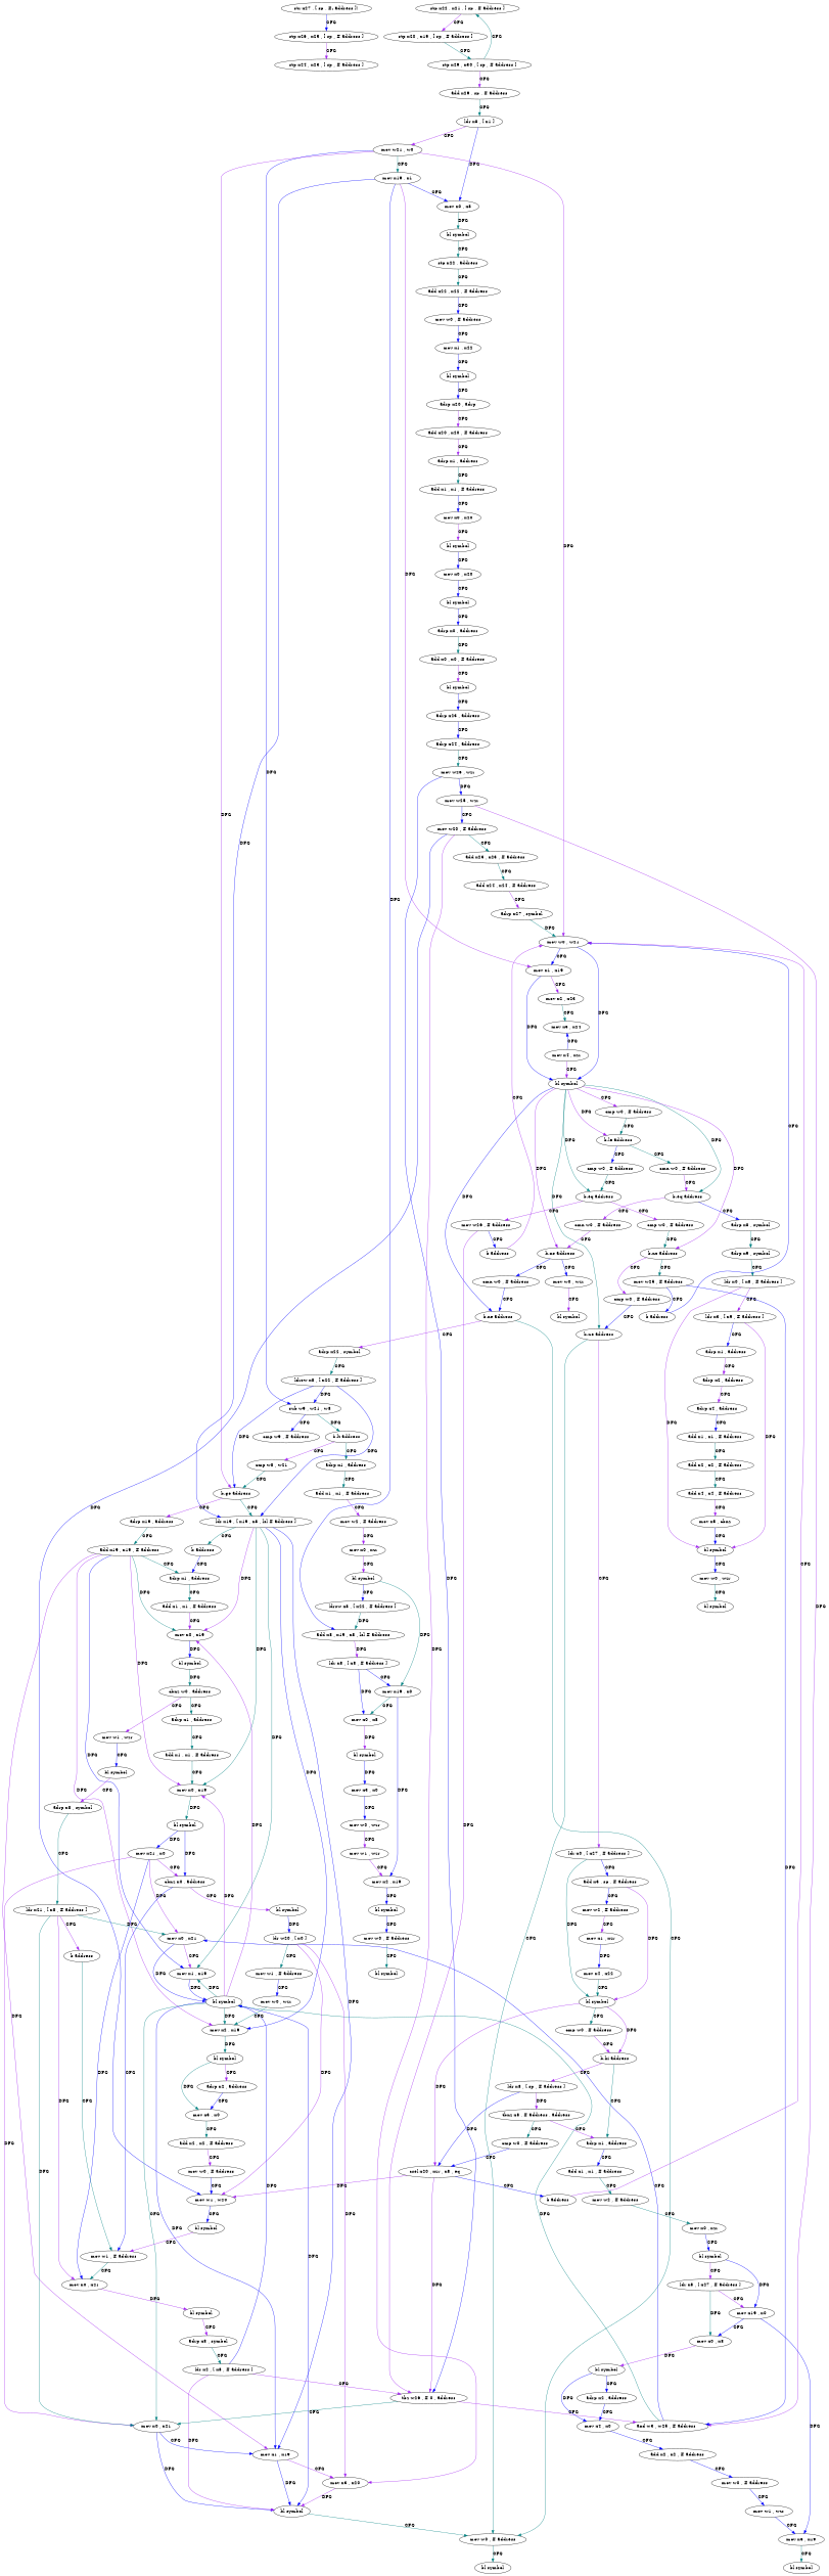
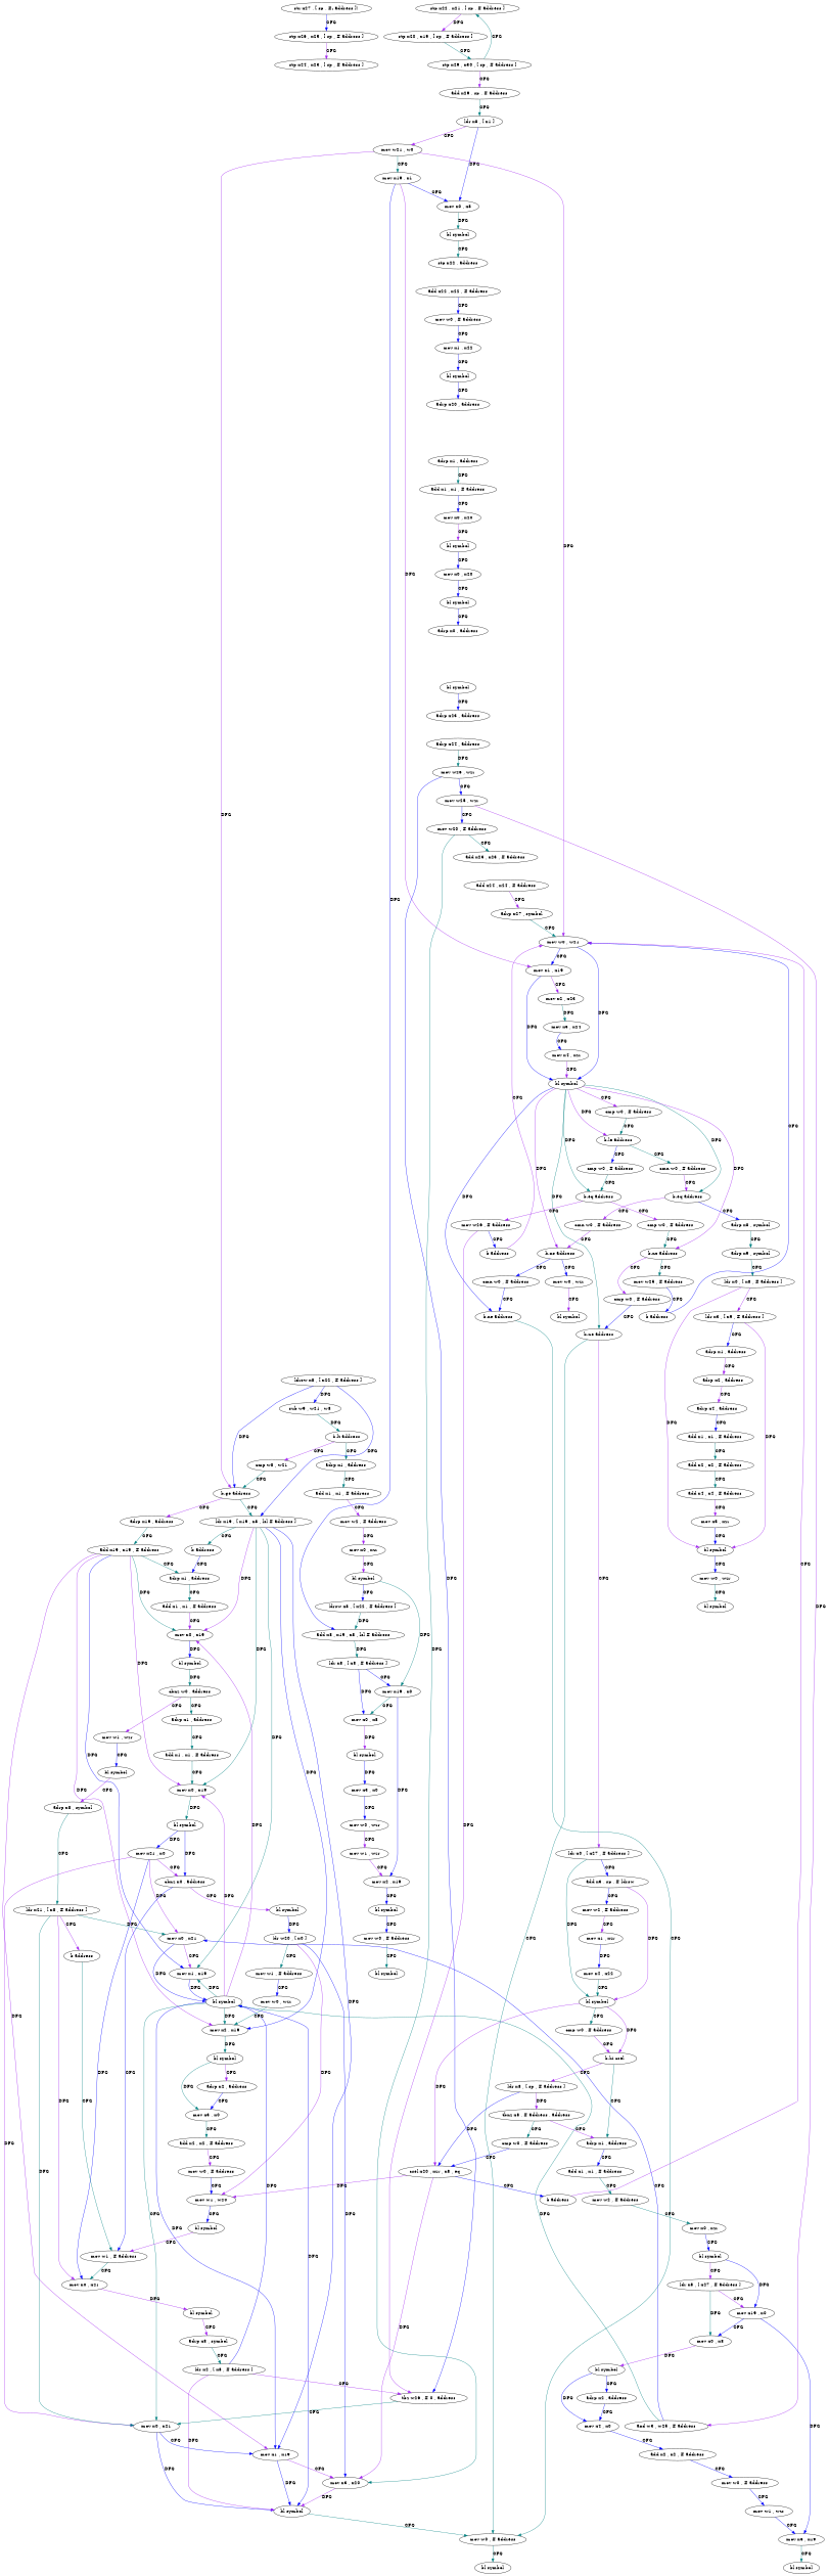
  digraph {
    edge [color=blue]
    n1 [label="str x27 , [ sp , #- address ]!"]
    n2 [label="stp x26 , x25 , [ sp , # address ]"]
    n3 [label="stp x24 , x23 , [ sp , # address ]"]
    n4 [label="stp x22 , x21 , [ sp , # address ]"]
    n5 [label="stp x20 , x19 , [ sp , # address ]"]
    n6 [label="stp x29 , x30 , [ sp , # address ]"]
    n7 [label="add x29 , sp , # address"]
    n8 [label="ldr x8 , [ x1 ]"]
    n9 [label="mov w21 , w0"]
    n10 [label="mov x0 , x8"]
    n11 [label="mov x19 , x1"]
    n12 [label="mov w0 , w21"]
    n13 [label="sub w9 , w21 , w8"]
    n14 [label="b.ge address"]
    n15 [label="bl symbol"]
    n16 [label="mov x1 , x19"]
    n17 [label="ldr x19 , [ x19 , x8 , lsl # address ]"]
    n18 [label="add x8 , x19 , x8 , lsl # address"]
    n19 [label="bl symbol"]
-   n20 [label="cmp w9 , # address"]
    n21 [label="b.lt address"]
    n22 [label="adrp x19 , address"]
    n23 [label="mov x2 , x23"]
    n24 [label="b address"]
    n25 [label="mov x0 , x19"]
    n26 [label="mov x0 , x19"]
    n27 [label="mov x2 , x19"]
    n28 [label="mov x1 , x19"]
    n29 [label="mov x1 , x19"]
    n30 [label="ldr x8 , [ x8 , # address ]"]
    n31 [label="stp x22 , address"]
    n32 [label="add x22 , x22 , # address"]
    n33 [label="mov w0 , # address"]
    n34 [label="mov x1 , x22"]
    n35 [label="bl symbol"]
-   n36 [label="adrp x20 , adrp"]
-   n37 [label="add x20 , x20 , # address"]
+   n36 [label="adrp x20 , address"]
    n38 [label="adrp x1 , address"]
    n39 [label="add x1 , x1 , # address"]
    n40 [label="mov x0 , x20"]
    n41 [label="bl symbol"]
    n42 [label="mov x0 , x20"]
    n43 [label="bl symbol"]
    n44 [label="adrp x0 , address"]
-   n45 [label="add x0 , x0 , # address"]
    n46 [label="bl symbol"]
    n47 [label="adrp x23 , address"]
    n48 [label="adrp x24 , address"]
    n49 [label="mov w26 , wzr"]
    n50 [label="mov w25 , wzr"]
    n51 [label="tbz w26 , # 0 , address"]
    n52 [label="mov w20 , # address"]
    n53 [label="and w3 , w25 , # address"]
    n54 [label="mov x0 , x21"]
    n55 [label="add x23 , x23 , # address"]
    n56 [label="mov w1 , w20"]
    n57 [label="mov x3 , x20"]
    n58 [label="mov x0 , x21"]
    n59 [label="bl symbol"]
    n60 [label="add x24 , x24 , # address"]
    n61 [label="bl symbol"]
    n62 [label="bl symbol"]
    n63 [label="adrp x27 , symbol"]
    n64 [label="b.eq address"]
    n65 [label="b.ne address"]
    n66 [label="b.eq address"]
    n67 [label="b.ne address"]
    n68 [label="b.ne address"]
    n69 [label="b.ne address"]
    n70 [label="cmp w0 , # address"]
    n71 [label="b.le address"]
    n72 [label="cmn w0 , # address"]
    n73 [label="adrp x8 , symbol"]
    n74 [label="cmn w0 , # address"]
    n75 [label="adrp x9 , symbol"]
    n76 [label="ldr x0 , [ x8 , # address ]"]
    n77 [label="cmn w0 , # address"]
    n78 [label="mov w0 , wzr"]
    n79 [label="cmp w0 , # address"]
    n80 [label="mov w26 , # address"]
    n81 [label="cmp w0 , # address"]
    n82 [label="b address"]
    n83 [label="cmp w0 , # address"]
    n84 [label="mov w25 , # address"]
    n85 [label="ldr x3 , [ x9 , # address ]"]
    n86 [label="bl symbol"]
    n87 [label="adrp x1 , address"]
    n88 [label="mov w0 , wzr"]
    n89 [label="adrp x2 , address"]
    n90 [label="adrp x4 , address"]
    n91 [label="add x1 , x1 , # address"]
    n92 [label="add x2 , x2 , # address"]
    n93 [label="add x4 , x4 , # address"]
-   n94 [label="mov x5 , cbnz"]
+   n94 [label="mov x5 , xzr"]
    n95 [label="bl symbol"]
    n96 [label="bl symbol"]
    n97 [label="mov w0 , # address"]
-   n98 [label="adrp x22 , symbol"]
    n99 [label="b address"]
    n100 [label="ldr x0 , [ x27 , # address ]"]
    n101 [label="bl symbol"]
    n102 [label="ldrsw x8 , [ x22 , # address ]"]
    n103 [label="mov x3 , x24"]
    n104 [label="mov x4 , xzr"]
-   n105 [label="add x3 , sp , # address"]
+   n105 [label="add x3 , sp , # ldrsw"]
    n106 [label="bl symbol"]
    n107 [label="mov w2 , # address"]
    n108 [label="cmp w0 , # address"]
-   n109 [label="b.hi address"]
+   n109 [label="b.hi csel"]
    n110 [label="csel x20 , xzr , x8 , eq"]
    n111 [label="cmp w8 , w21"]
    n112 [label="adrp x1 , address"]
    n113 [label="add x1 , x1 , # address"]
    n114 [label="mov w2 , # address"]
    n115 [label="mov x1 , xzr"]
    n116 [label="mov x4 , x22"]
    n117 [label="adrp x1 , address"]
    n118 [label="ldr x8 , [ sp , # address ]"]
    n119 [label="b address"]
    n120 [label="add x1 , x1 , # address"]
    n121 [label="tbnz x8 , # address , address"]
    n122 [label="mov w2 , # address"]
    n123 [label="cmp w0 , # address"]
    n124 [label="add x19 , x19 , # address"]
    n125 [label="adrp x1 , address"]
    n126 [label="bl symbol"]
    n127 [label="bl symbol"]
    n128 [label="bl symbol"]
    n129 [label="mov x0 , xzr"]
    n130 [label="bl symbol"]
    n131 [label="ldrsw x8 , [ x22 , # address ]"]
    n132 [label="mov x19 , x0"]
    n133 [label="mov x0 , x8"]
    n134 [label="mov x2 , x19"]
    n135 [label="bl symbol"]
    n136 [label="bl symbol"]
    n137 [label="mov x3 , x0"]
    n138 [label="mov w0 , wzr"]
    n139 [label="mov w1 , wzr"]
    n140 [label="mov w0 , # address"]
    n141 [label="bl symbol"]
    n142 [label="mov x0 , xzr"]
    n143 [label="bl symbol"]
    n144 [label="ldr x8 , [ x27 , # address ]"]
    n145 [label="mov x19 , x0"]
    n146 [label="mov x0 , x8"]
    n147 [label="mov x3 , x19"]
    n148 [label="bl symbol"]
    n149 [label="bl symbol"]
    n150 [label="adrp x2 , address"]
    n151 [label="mov x4 , x0"]
    n152 [label="add x2 , x2 , # address"]
    n153 [label="mov w0 , # address"]
    n154 [label="mov w1 , wzr"]
    n155 [label="add x1 , x1 , # address"]
    n156 [label="adrp x1 , address"]
    n157 [label="add x1 , x1 , # address"]
    n158 [label="mov x21 , x0"]
    n159 [label="cbnz x0 , address"]
    n160 [label="mov x0 , x21"]
    n161 [label="mov w1 , # address"]
    n162 [label="bl symbol"]
    n163 [label="bl symbol"]
    n164 [label="ldr w20 , [ x0 ]"]
    n165 [label="mov w1 , # address"]
    n166 [label="mov w1 , wzr"]
    n167 [label="bl symbol"]
    n168 [label="adrp x8 , symbol"]
    n169 [label="ldr x21 , [ x8 , # address ]"]
    n170 [label="b address"]
    n171 [label="cbnz w0 , address"]
    n172 [label="adrp x8 , symbol"]
    n173 [label="ldr x2 , [ x8 , # address ]"]
    n174 [label="mov w0 , wzr"]
    n175 [label="adrp x2 , address"]
    n176 [label="mov x3 , x0"]
    n177 [label="add x2 , x2 , # address"]
    n178 [label="mov w0 , # address"]
    n1 -> n2 [label=CFG]
    n2 -> n3 [color=purple label=CFG]
-   n4 -> n5 [color=purple label=CFG]
+   n4 -> n5 [color=purple label=DFG]
    n5 -> n6 [color=teal label=CFG]
    n6 -> n4 [color=teal label=CFG]
    n6 -> n7 [color=purple label=CFG]
    n7 -> n8 [color=teal label=CFG]
    n8 -> n9 [color=purple label=CFG]
    n8 -> n10 [label=DFG]
    n9 -> n11 [color=teal label=CFG]
    n9 -> n12 [color=purple label=DFG]
-   n9 -> n13 [label=DFG]
    n9 -> n14 [color=purple label=DFG]
    n10 -> n15 [color=teal label=DFG]
    n11 -> n10 [label=CFG]
    n11 -> n16 [color=purple label=DFG]
-   n11 -> n17 [label=DFG]
    n11 -> n18 [label=DFG]
    n12 -> n16 [label=CFG]
    n12 -> n19 [label=DFG]
-   n13 -> n20 [label=CFG]
    n13 -> n21 [color=teal label=DFG]
    n14 -> n17 [color=teal label=CFG]
    n14 -> n22 [color=purple label=CFG]
    n15 -> n31 [color=teal label=CFG]
    n16 -> n19 [label=DFG]
    n16 -> n23 [color=purple label=CFG]
    n17 -> n24 [color=teal label=CFG]
    n17 -> n25 [color=teal label=DFG]
    n17 -> n26 [color=purple label=DFG]
    n17 -> n27 [label=DFG]
    n17 -> n28 [label=DFG]
    n17 -> n29 [color=teal label=DFG]
-   n18 -> n30 [color=purple label=DFG]
+   n18 -> n30 [color=teal label=DFG]
    n19 -> n64 [color=teal label=DFG]
    n19 -> n65 [color=purple label=DFG]
    n19 -> n66 [color=teal label=DFG]
    n19 -> n67 [color=purple label=DFG]
    n19 -> n68 [label=DFG]
    n19 -> n69 [color=teal label=DFG]
    n19 -> n70 [color=purple label=CFG]
    n19 -> n71 [color=purple label=DFG]
    n21 -> n111 [color=purple label=CFG]
    n21 -> n112 [color=teal label=CFG]
    n22 -> n124 [color=teal label=CFG]
-   n23 -> n103 [color=teal label=CFG]
+   n23 -> n103 [color=teal label=DFG]
    n24 -> n125 [label=CFG]
    n25 -> n126 [color=teal label=DFG]
    n26 -> n127 [label=DFG]
    n27 -> n128 [color=teal label=DFG]
    n28 -> n57 [color=purple label=CFG]
    n28 -> n62 [label=DFG]
    n29 -> n59 [label=DFG]
    n30 -> n132 [label=CFG]
    n30 -> n133 [label=DFG]
-   n31 -> n32 [color=teal label=CFG]
    n32 -> n33 [label=CFG]
    n33 -> n34 [label=CFG]
    n34 -> n35 [label=CFG]
    n35 -> n36 [label=CFG]
-   n36 -> n37 [color=purple label=CFG]
-   n37 -> n38 [color=purple label=CFG]
    n38 -> n39 [color=teal label=CFG]
    n39 -> n40 [label=CFG]
    n40 -> n41 [color=purple label=CFG]
    n41 -> n42 [label=CFG]
    n42 -> n43 [label=CFG]
    n43 -> n44 [label=CFG]
-   n44 -> n45 [color=teal label=CFG]
-   n45 -> n46 [color=purple label=CFG]
    n46 -> n47 [label=CFG]
-   n47 -> n48 [label=CFG]
-   n48 -> n49 [color=teal label=CFG]
-   n49 -> n50 [label=DFG]
+   n48 -> n49 [color=teal label=DFG]
+   n49 -> n50 [label=CFG]
    n49 -> n51 [label=DFG]
    n50 -> n52 [label=CFG]
    n50 -> n53 [color=purple label=DFG]
-   n51 -> n53 [color=purple label=CFG]
    n51 -> n54 [color=teal label=CFG]
    n52 -> n55 [color=teal label=CFG]
-   n52 -> n56 [label=DFG]
-   n52 -> n57 [color=purple label=DFG]
+   n52 -> n57 [color=teal label=DFG]
    n53 -> n58 [label=CFG]
    n53 -> n59 [color=teal label=DFG]
    n54 -> n28 [label=CFG]
    n54 -> n62 [label=DFG]
-   n55 -> n60 [color=teal label=CFG]
    n56 -> n61 [label=CFG]
    n57 -> n62 [color=purple label=DFG]
    n58 -> n29 [color=purple label=CFG]
    n58 -> n59 [label=DFG]
    n59 -> n25 [color=purple label=DFG]
    n59 -> n26 [color=purple label=DFG]
    n59 -> n27 [color=teal label=DFG]
    n59 -> n28 [label=DFG]
    n59 -> n29 [color=teal label=DFG]
    n59 -> n54 [color=teal label=CFG]
    n59 -> n62 [label=DFG]
    n60 -> n63 [color=purple label=CFG]
    n61 -> n161 [color=purple label=CFG]
    n62 -> n97 [color=teal label=CFG]
-   n63 -> n12 [color=teal label=DFG]
+   n63 -> n12 [color=teal label=CFG]
    n64 -> n73 [label=CFG]
    n64 -> n74 [color=purple label=CFG]
    n65 -> n77 [label=CFG]
    n65 -> n78 [label=CFG]
    n66 -> n80 [color=purple label=CFG]
    n66 -> n81 [color=purple label=CFG]
    n67 -> n83 [color=purple label=CFG]
    n67 -> n84 [color=teal label=CFG]
    n68 -> n97 [color=teal label=CFG]
-   n68 -> n98 [color=purple label=CFG]
    n69 -> n97 [color=teal label=CFG]
    n69 -> n100 [color=purple label=CFG]
    n70 -> n71 [color=teal label=CFG]
    n71 -> n72 [color=teal label=CFG]
    n71 -> n79 [label=CFG]
    n72 -> n64 [color=purple label=CFG]
    n73 -> n75 [color=teal label=CFG]
    n74 -> n65 [color=purple label=CFG]
    n75 -> n76 [color=teal label=CFG]
    n76 -> n85 [color=purple label=CFG]
    n76 -> n86 [color=purple label=DFG]
    n77 -> n68 [label=CFG]
    n78 -> n96 [color=purple label=CFG]
    n79 -> n66 [color=teal label=CFG]
    n80 -> n51 [color=purple label=DFG]
    n80 -> n82 [label=CFG]
    n81 -> n67 [color=teal label=CFG]
    n82 -> n12 [color=purple label=CFG]
    n83 -> n69 [label=CFG]
-   n84 -> n53 [label=DFG]
    n84 -> n99 [label=CFG]
    n85 -> n86 [color=purple label=DFG]
    n85 -> n87 [label=CFG]
    n86 -> n88 [label=CFG]
    n87 -> n89 [color=purple label=CFG]
    n88 -> n95 [color=teal label=CFG]
    n89 -> n90 [color=purple label=CFG]
    n90 -> n91 [label=CFG]
    n91 -> n92 [color=teal label=CFG]
    n92 -> n93 [color=teal label=CFG]
    n93 -> n94 [color=purple label=CFG]
    n94 -> n86 [label=CFG]
    n97 -> n101 [color=teal label=CFG]
-   n98 -> n102 [color=teal label=CFG]
    n99 -> n12 [label=CFG]
    n100 -> n105 [label=CFG]
    n100 -> n106 [color=teal label=DFG]
    n102 -> n13 [label=DFG]
    n102 -> n14 [label=DFG]
    n102 -> n17 [label=DFG]
-   n104 -> n103 [label=CFG]
+   n103 -> n104 [label=CFG]
    n104 -> n19 [color=purple label=CFG]
    n105 -> n106 [color=purple label=DFG]
    n105 -> n107 [label=CFG]
    n106 -> n108 [color=teal label=CFG]
    n106 -> n109 [color=purple label=DFG]
    n106 -> n110 [color=purple label=DFG]
    n107 -> n115 [color=purple label=CFG]
    n108 -> n109 [color=purple label=CFG]
    n109 -> n117 [color=teal label=CFG]
    n109 -> n118 [color=purple label=CFG]
    n110 -> n56 [color=purple label=DFG]
-   n110 -> n51 [color=purple label=DFG]
+   n110 -> n57 [color=purple label=DFG]
    n110 -> n119 [label=CFG]
    n111 -> n14 [color=teal label=CFG]
    n112 -> n113 [color=teal label=CFG]
    n113 -> n114 [color=purple label=CFG]
    n114 -> n129 [color=purple label=CFG]
    n115 -> n116 [label=DFG]
    n116 -> n106 [color=teal label=CFG]
    n117 -> n120 [label=CFG]
    n118 -> n110 [label=DFG]
    n118 -> n121 [color=purple label=DFG]
    n119 -> n12 [color=purple label=CFG]
    n120 -> n122 [color=teal label=CFG]
    n121 -> n117 [color=purple label=CFG]
    n121 -> n123 [color=teal label=CFG]
    n122 -> n142 [color=teal label=CFG]
    n123 -> n110 [label=CFG]
    n124 -> n25 [color=purple label=DFG]
    n124 -> n26 [color=teal label=DFG]
    n124 -> n27 [color=purple label=DFG]
    n124 -> n28 [color=purple label=DFG]
    n124 -> n29 [label=DFG]
    n124 -> n125 [color=teal label=CFG]
    n125 -> n155 [color=teal label=CFG]
    n126 -> n158 [label=DFG]
    n126 -> n159 [label=DFG]
    n127 -> n171 [color=teal label=DFG]
    n128 -> n175 [color=purple label=CFG]
    n128 -> n176 [color=teal label=DFG]
    n129 -> n130 [color=purple label=CFG]
    n130 -> n131 [label=CFG]
    n130 -> n132 [color=teal label=DFG]
    n131 -> n18 [color=teal label=DFG]
    n132 -> n133 [color=teal label=CFG]
    n132 -> n134 [label=DFG]
    n133 -> n135 [color=purple label=DFG]
    n134 -> n136 [label=CFG]
    n135 -> n137 [label=DFG]
    n136 -> n140 [label=CFG]
    n137 -> n138 [label=CFG]
    n138 -> n139 [color=purple label=CFG]
    n139 -> n134 [color=purple label=CFG]
    n140 -> n141 [color=teal label=CFG]
    n142 -> n143 [label=CFG]
    n143 -> n144 [color=purple label=CFG]
    n143 -> n145 [label=DFG]
    n144 -> n145 [color=purple label=CFG]
    n144 -> n146 [color=teal label=DFG]
    n145 -> n146 [label=CFG]
    n145 -> n147 [label=DFG]
    n146 -> n148 [color=purple label=DFG]
    n147 -> n149 [color=teal label=CFG]
    n148 -> n150 [label=CFG]
    n148 -> n151 [label=DFG]
    n150 -> n151 [label=CFG]
    n151 -> n152 [label=CFG]
    n152 -> n153 [label=CFG]
    n153 -> n154 [label=CFG]
    n154 -> n147 [label=CFG]
    n155 -> n26 [color=purple label=CFG]
    n156 -> n157 [color=teal label=CFG]
    n157 -> n25 [color=teal label=CFG]
    n158 -> n54 [color=purple label=DFG]
    n158 -> n58 [color=purple label=DFG]
    n158 -> n159 [color=purple label=CFG]
    n158 -> n160 [label=DFG]
    n159 -> n161 [label=CFG]
    n159 -> n162 [color=purple label=CFG]
    n160 -> n163 [color=purple label=DFG]
    n161 -> n160 [color=teal label=CFG]
    n162 -> n164 [label=DFG]
    n163 -> n172 [color=purple label=CFG]
    n164 -> n56 [color=purple label=DFG]
-   n164 -> n57 [color=purple label=DFG]
+   n164 -> n57 [label=DFG]
    n164 -> n165 [color=teal label=CFG]
    n165 -> n174 [label=CFG]
    n166 -> n167 [label=CFG]
    n167 -> n168 [color=purple label=CFG]
    n168 -> n169 [color=teal label=CFG]
    n169 -> n54 [color=teal label=DFG]
    n169 -> n58 [color=teal label=DFG]
    n169 -> n160 [color=purple label=DFG]
    n169 -> n170 [color=purple label=CFG]
    n170 -> n161 [color=teal label=CFG]
    n171 -> n156 [color=teal label=CFG]
    n171 -> n166 [color=purple label=CFG]
    n172 -> n173 [color=teal label=CFG]
    n173 -> n51 [color=purple label=CFG]
    n173 -> n59 [label=DFG]
    n173 -> n62 [color=purple label=DFG]
    n174 -> n27 [color=teal label=CFG]
    n175 -> n176 [label=CFG]
    n176 -> n177 [color=teal label=CFG]
    n177 -> n178 [color=purple label=CFG]
    n178 -> n56 [label=CFG]
  }
